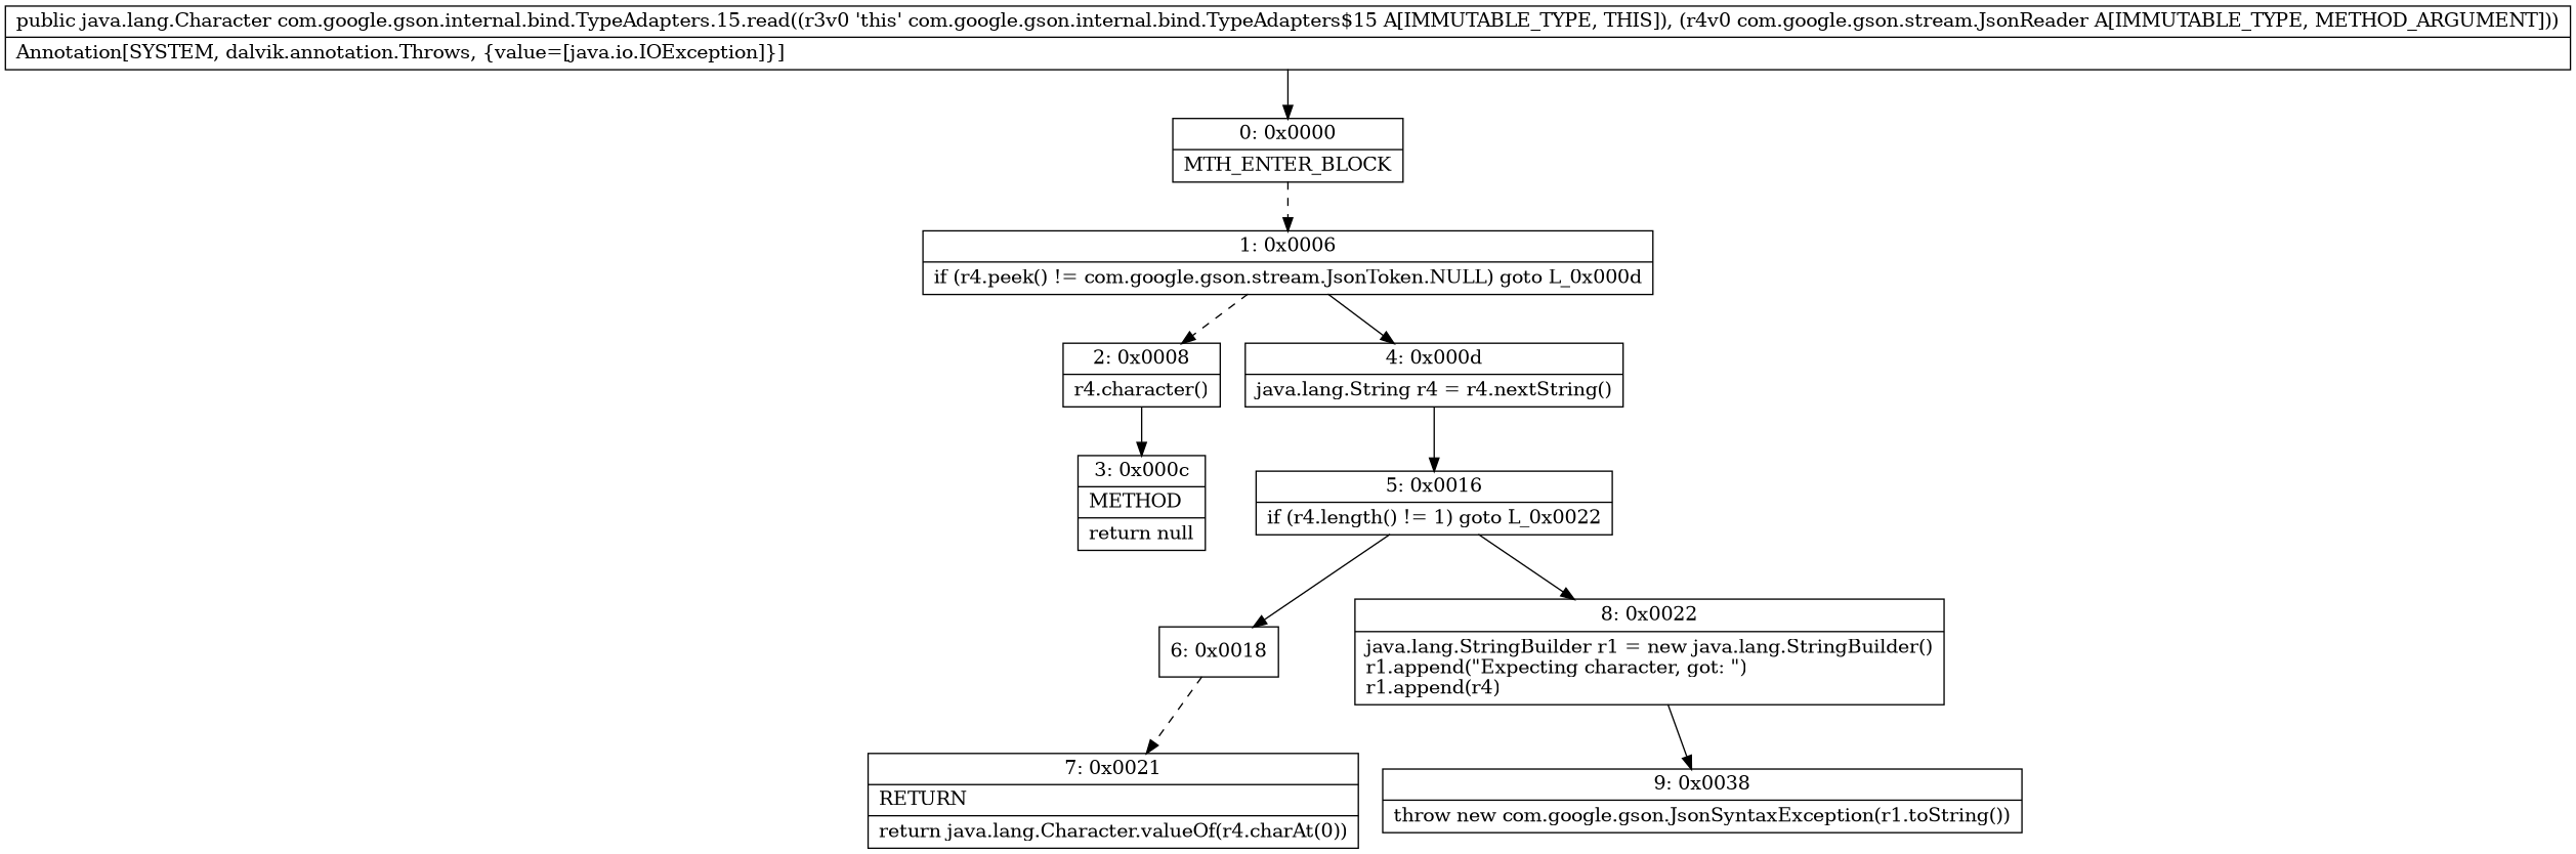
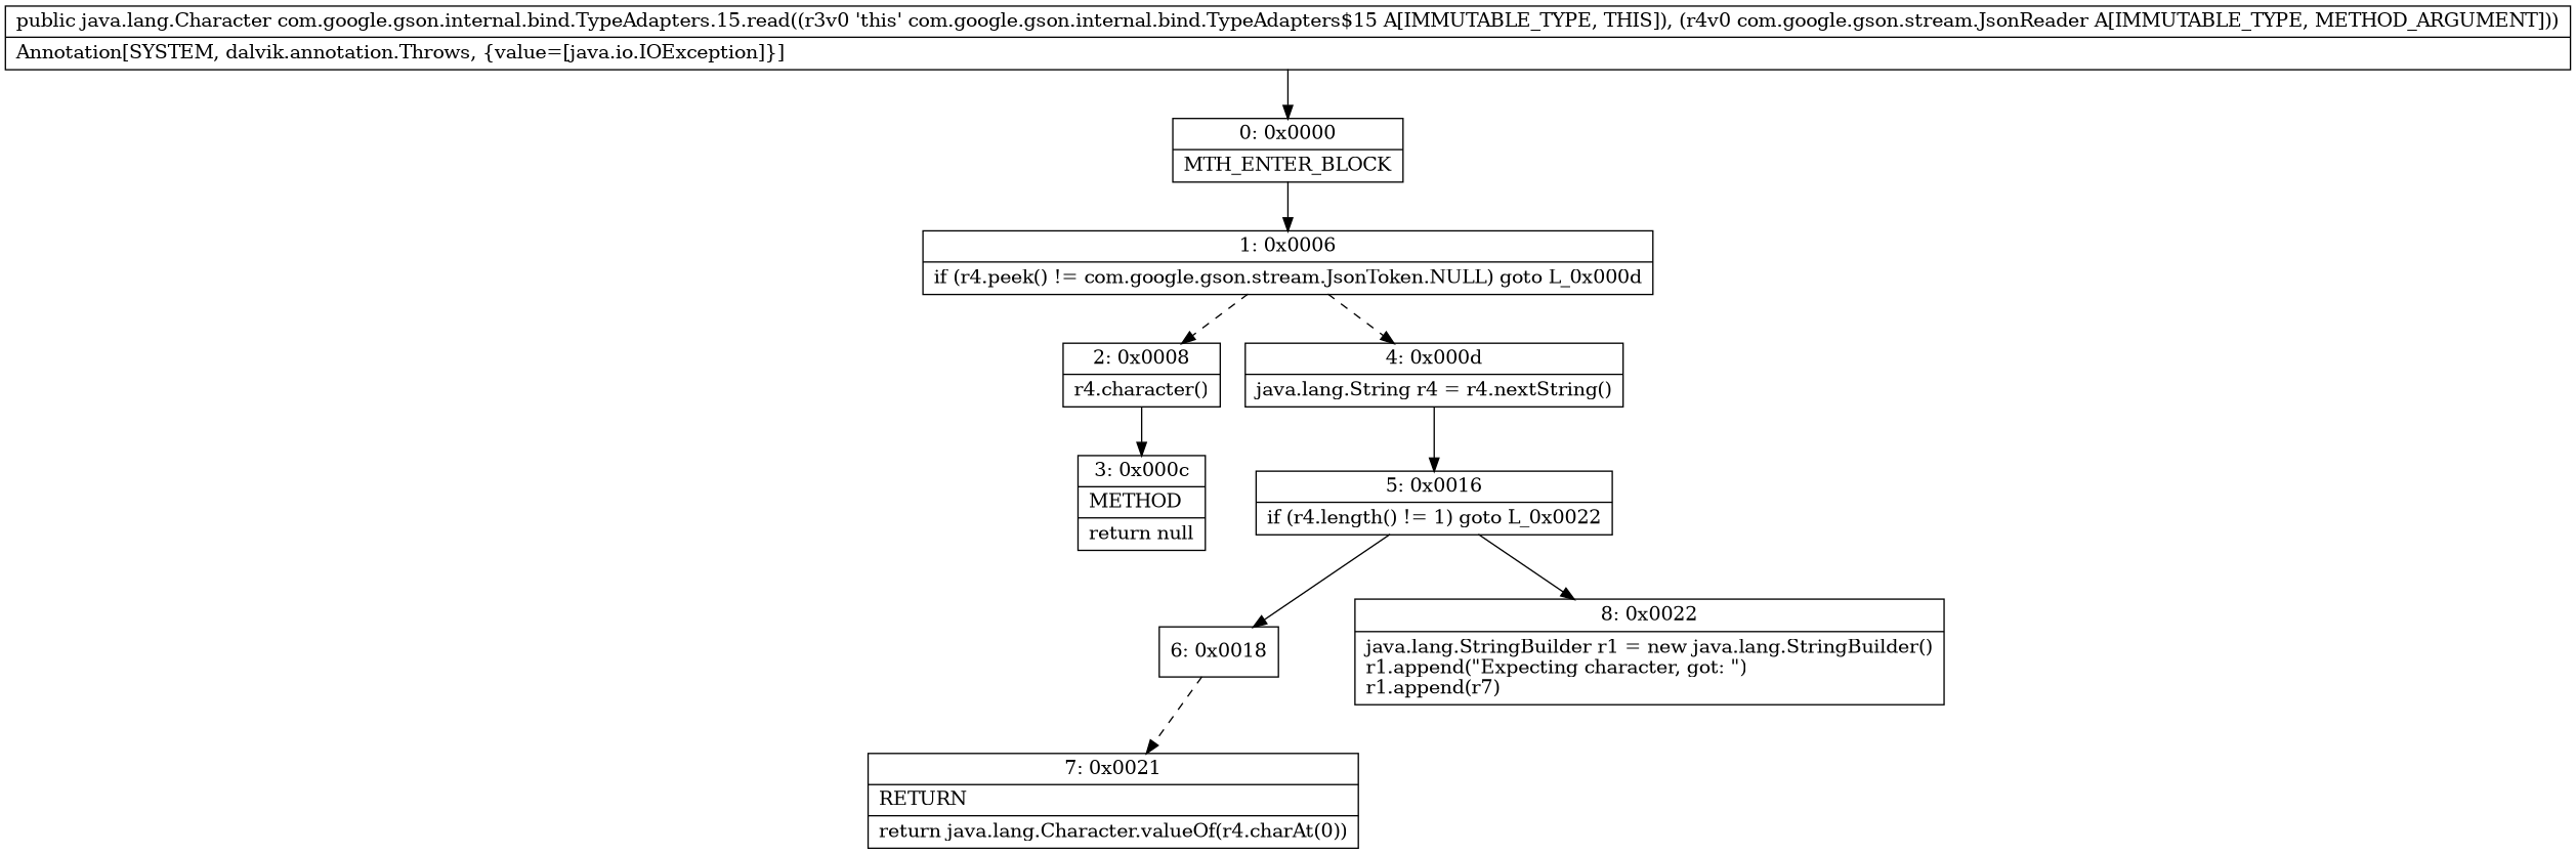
  digraph {
    node [shape=record]
    n1 [label="{0\:\ 0x0000|MTH_ENTER_BLOCK\l}"]
    n2 [label="{1\:\ 0x0006|if (r4.peek() != com.google.gson.stream.JsonToken.NULL) goto L_0x000d\l}"]
    n3 [label="{2\:\ 0x0008|r4.character()\l}"]
    n4 [label="{4\:\ 0x000d|java.lang.String r4 = r4.nextString()\l}"]
    n5 [label="{3\:\ 0x000c|METHOD\l|return null\l}"]
    n6 [label="{5\:\ 0x0016|if (r4.length() != 1) goto L_0x0022\l}"]
    n7 [label="{6\:\ 0x0018}"]
-   n8 [label="{8\:\ 0x0022|java.lang.StringBuilder r1 = new java.lang.StringBuilder()\lr1.append(\"Expecting character, got: \")\lr1.append(r4)\l}"]
+   n8 [label="{8\:\ 0x0022|java.lang.StringBuilder r1 = new java.lang.StringBuilder()\lr1.append(\"Expecting character, got: \")\lr1.append(r7)\l}"]
    n9 [label="{7\:\ 0x0021|RETURN\l|return java.lang.Character.valueOf(r4.charAt(0))\l}"]
-   n10 [label="{9\:\ 0x0038|throw new com.google.gson.JsonSyntaxException(r1.toString())\l}"]
    n11 [label="{public java.lang.Character com.google.gson.internal.bind.TypeAdapters.15.read((r3v0 'this' com.google.gson.internal.bind.TypeAdapters$15 A[IMMUTABLE_TYPE, THIS]), (r4v0 com.google.gson.stream.JsonReader A[IMMUTABLE_TYPE, METHOD_ARGUMENT]))  | Annotation[SYSTEM, dalvik.annotation.Throws, \{value=[java.io.IOException]\}]\l}"]
-   n1 -> n2 [style=dashed]
+   n1 -> n2
    n2 -> n3 [style=dashed]
-   n2 -> n4
+   n2 -> n4 [style=dashed]
    n3 -> n5
    n4 -> n6
    n6 -> n7 [style=solid]
    n6 -> n8
    n7 -> n9 [style=dashed]
-   n8 -> n10
    n11 -> n1
  }
